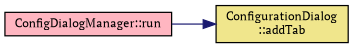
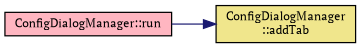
  digraph {
    rankdir=RL
    fontname="PT Serif"
    node [color=black fontname="PT Serif" fontsize=10 shape=record style=filled]
-   n1 [fillcolor=khaki fontcolor=black height=0.2 label="ConfigurationDialog\l::addTab" width=0.4]
+   n1 [fillcolor=khaki fontcolor=black height=0.2 label="ConfigDialogManager\l::addTab" width=0.4]
    n2 [fillcolor=lightpink height=0.2 label="ConfigDialogManager::run" width=0.4]
    n1 -> n2 [color=midnightblue dir=back fontname="PT Serif" fontsize=10 labelfontname=Helvetica labelfontsize=10 style=solid]
  }
